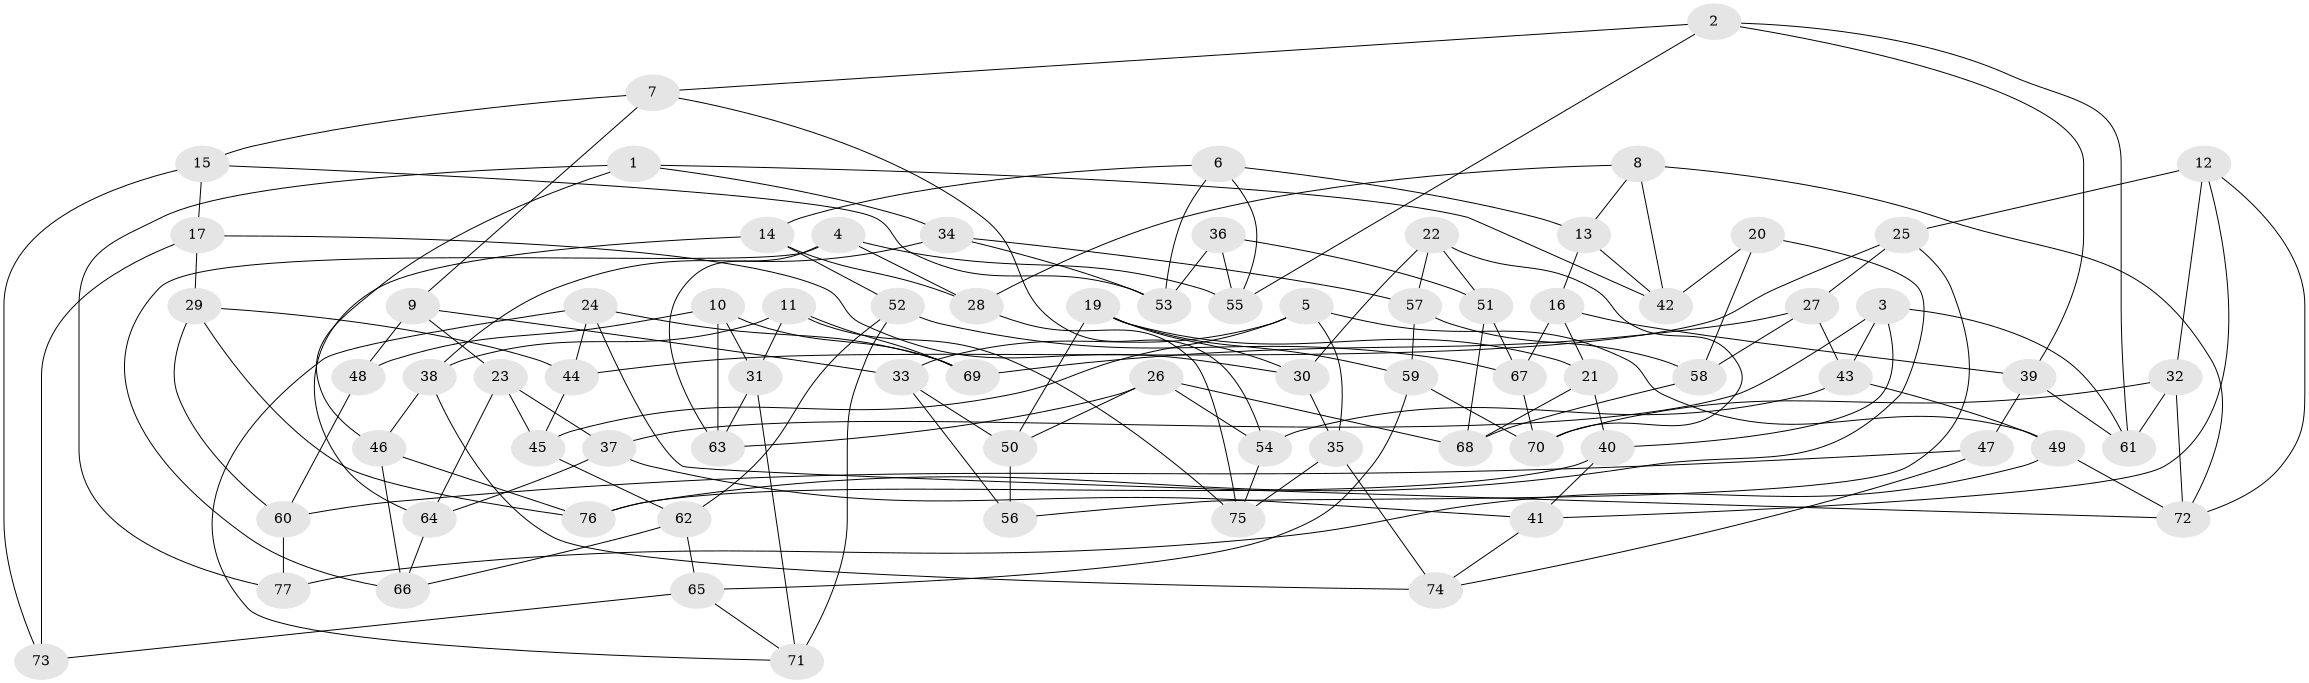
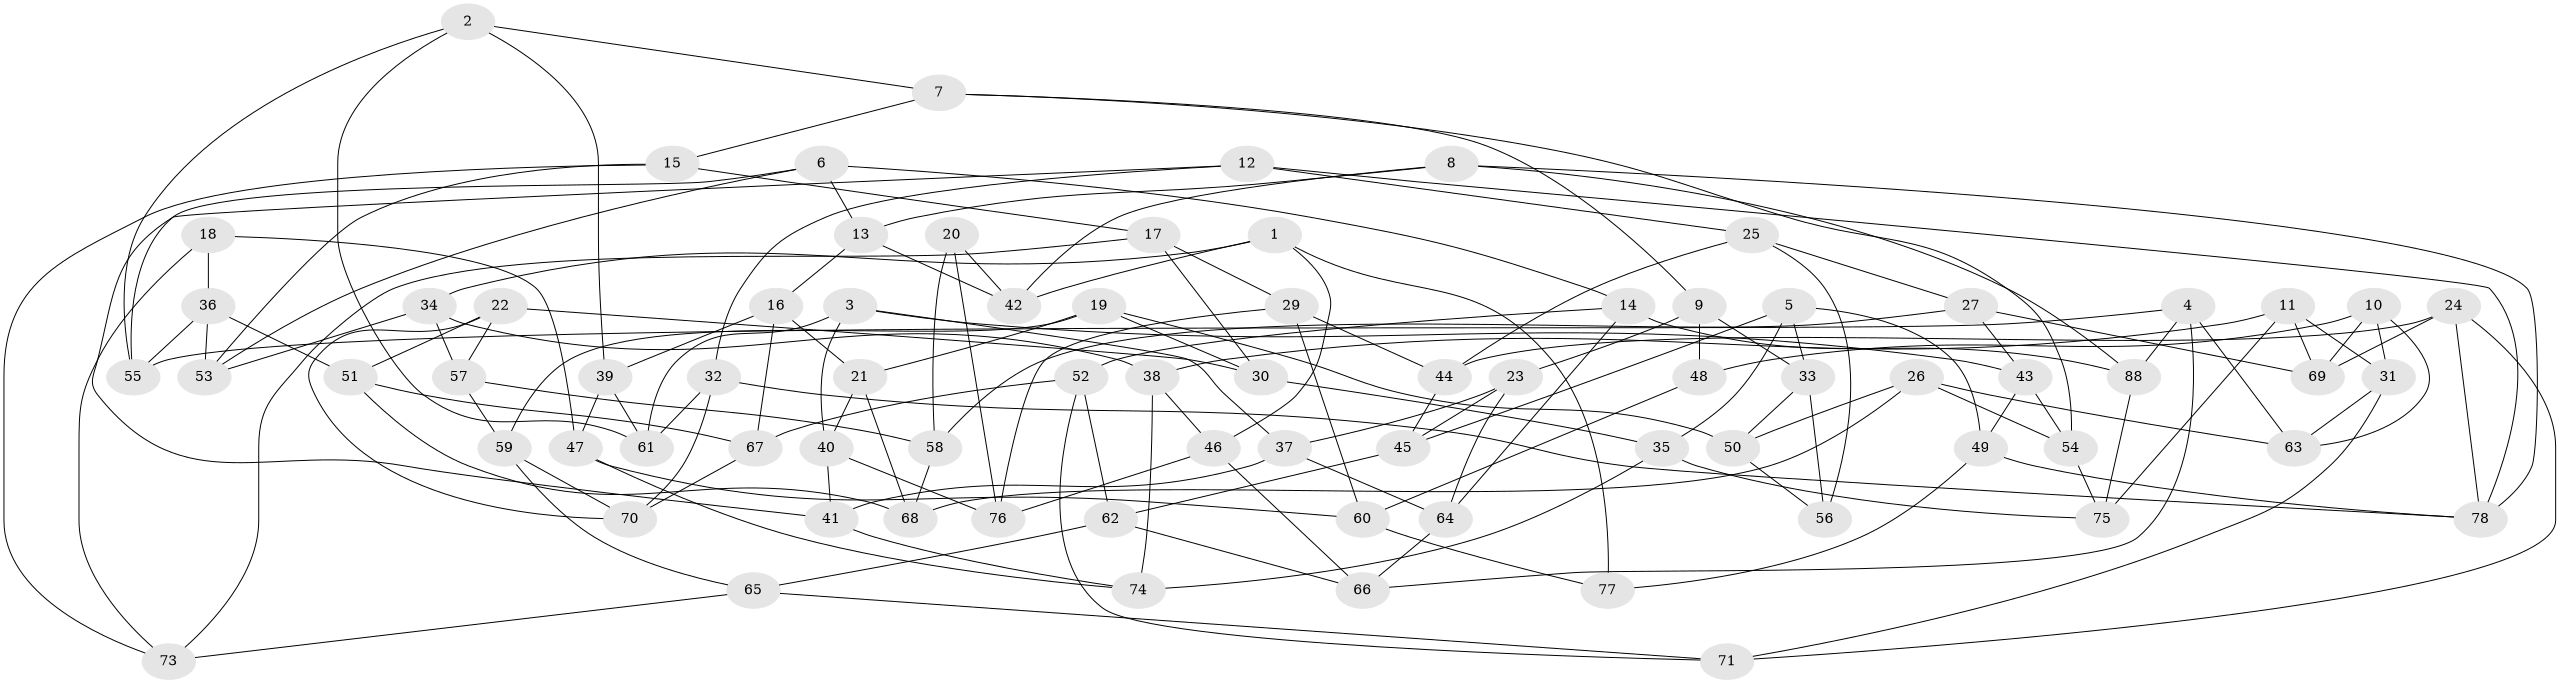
  graph {
    node [color=gray90 style=filled]
    1
    34
    42
    46
    77
    53
    38
    57
    66
    76
    2
    7
    39
    55
    61
    9
    15
    54
    47
    3
    37
    40
    43
    41
    64
    49
    4
-   28
+   28 [label=88]
    63
    75
    5
    33
    35
    45
    50
    56
    74
    62
-   72
+   72 [label=78]
    6
    13
    14
    16
    52
    23
    48
    17
    73
    8
    60
    10
    31
    69
    71
    11
    12
    25
    32
    44
    27
    70
    21
    67
    29
    30
    68
+   18
    36
    20
    58
    51
    19
    59
    65
    22
    24
    26
    1 -- 34
    1 -- 42
    1 -- 46
    1 -- 77
    34 -- 53
    34 -- 38
    34 -- 57
    46 -- 66
    46 -- 76
    38 -- 46
    38 -- 74
    57 -- 58
    57 -- 59
    2 -- 7
    2 -- 39
    2 -- 55
    2 -- 61
    7 -- 9
    7 -- 15
    7 -- 54
    39 -- 61
    39 -- 47
    9 -- 33
    9 -- 23
    9 -- 48
    15 -- 53
    15 -- 17
    15 -- 73
    54 -- 75
    47 -- 74
    47 -- 60
    3 -- 61
    3 -- 37
    3 -- 40
    3 -- 43
    37 -- 41
    37 -- 64
    40 -- 76
    40 -- 41
    43 -- 54
    43 -- 49
    41 -- 74
    64 -- 66
    49 -- 77
    49 -- 72
    4 -- 66
    4 -- 55
    4 -- 28
    4 -- 63
    28 -- 75
    5 -- 49
    5 -- 33
    5 -- 35
    5 -- 45
    33 -- 50
    33 -- 56
    35 -- 75
    35 -- 74
    45 -- 62
    50 -- 56
    62 -- 66
    62 -- 65
    6 -- 53
    6 -- 55
    6 -- 13
    6 -- 14
    13 -- 42
    13 -- 16
    14 -- 64
    14 -- 28
    14 -- 52
    16 -- 39
    16 -- 21
    16 -- 67
    52 -- 62
    52 -- 71
    52 -- 67
    23 -- 37
    23 -- 64
    23 -- 45
    48 -- 60
    17 -- 73
    17 -- 29
    17 -- 30
    8 -- 42
    8 -- 28
    8 -- 72
    8 -- 13
    60 -- 77
    10 -- 63
    10 -- 48
    10 -- 31
    10 -- 69
    31 -- 63
    31 -- 71
    11 -- 38
    11 -- 75
    11 -- 31
    11 -- 69
    12 -- 41
    12 -- 72
    12 -- 25
    12 -- 32
    25 -- 56
    25 -- 44
    25 -- 27
    32 -- 61
    32 -- 72
    32 -- 70
    44 -- 45
    27 -- 43
    27 -- 69
    27 -- 58
    21 -- 40
    21 -- 68
    67 -- 70
    29 -- 76
    29 -- 60
    29 -- 44
    30 -- 35
+   18 -- 47
+   18 -- 73
+   18 -- 36
    36 -- 53
    36 -- 55
    36 -- 51
    20 -- 42
    20 -- 76
    20 -- 58
    58 -- 68
    51 -- 67
    51 -- 68
    19 -- 50
    19 -- 21
    19 -- 30
    19 -- 59
    59 -- 70
    59 -- 65
    65 -- 73
    65 -- 71
    22 -- 57
    22 -- 70
    22 -- 30
    22 -- 51
    24 -- 72
    24 -- 69
    24 -- 71
    24 -- 44
    26 -- 54
    26 -- 63
    26 -- 50
    26 -- 68
  }
